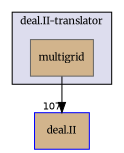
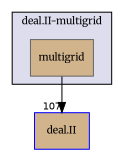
  digraph {
    compound=true
    fontname=Merriweather
    node [fillcolor=tan fontname=Merriweather fontsize=10 shape=box style=filled]
    n1 [label=multigrid pencolor=black color=gray40]
    n2 [color=blue label="deal.II"]
    subgraph cluster_1 {
      bgcolor="#ddddee"
      fontsize=10
-     label="deal.II-translator"
+     label="deal.II-multigrid"
      pencolor=black
      n1
    }
    n1 -> n2 [headlabel=107 labeldistance=1.5 labelfontname=Helvetica labelfontsize=10 fontname=Merriweather]
  }
